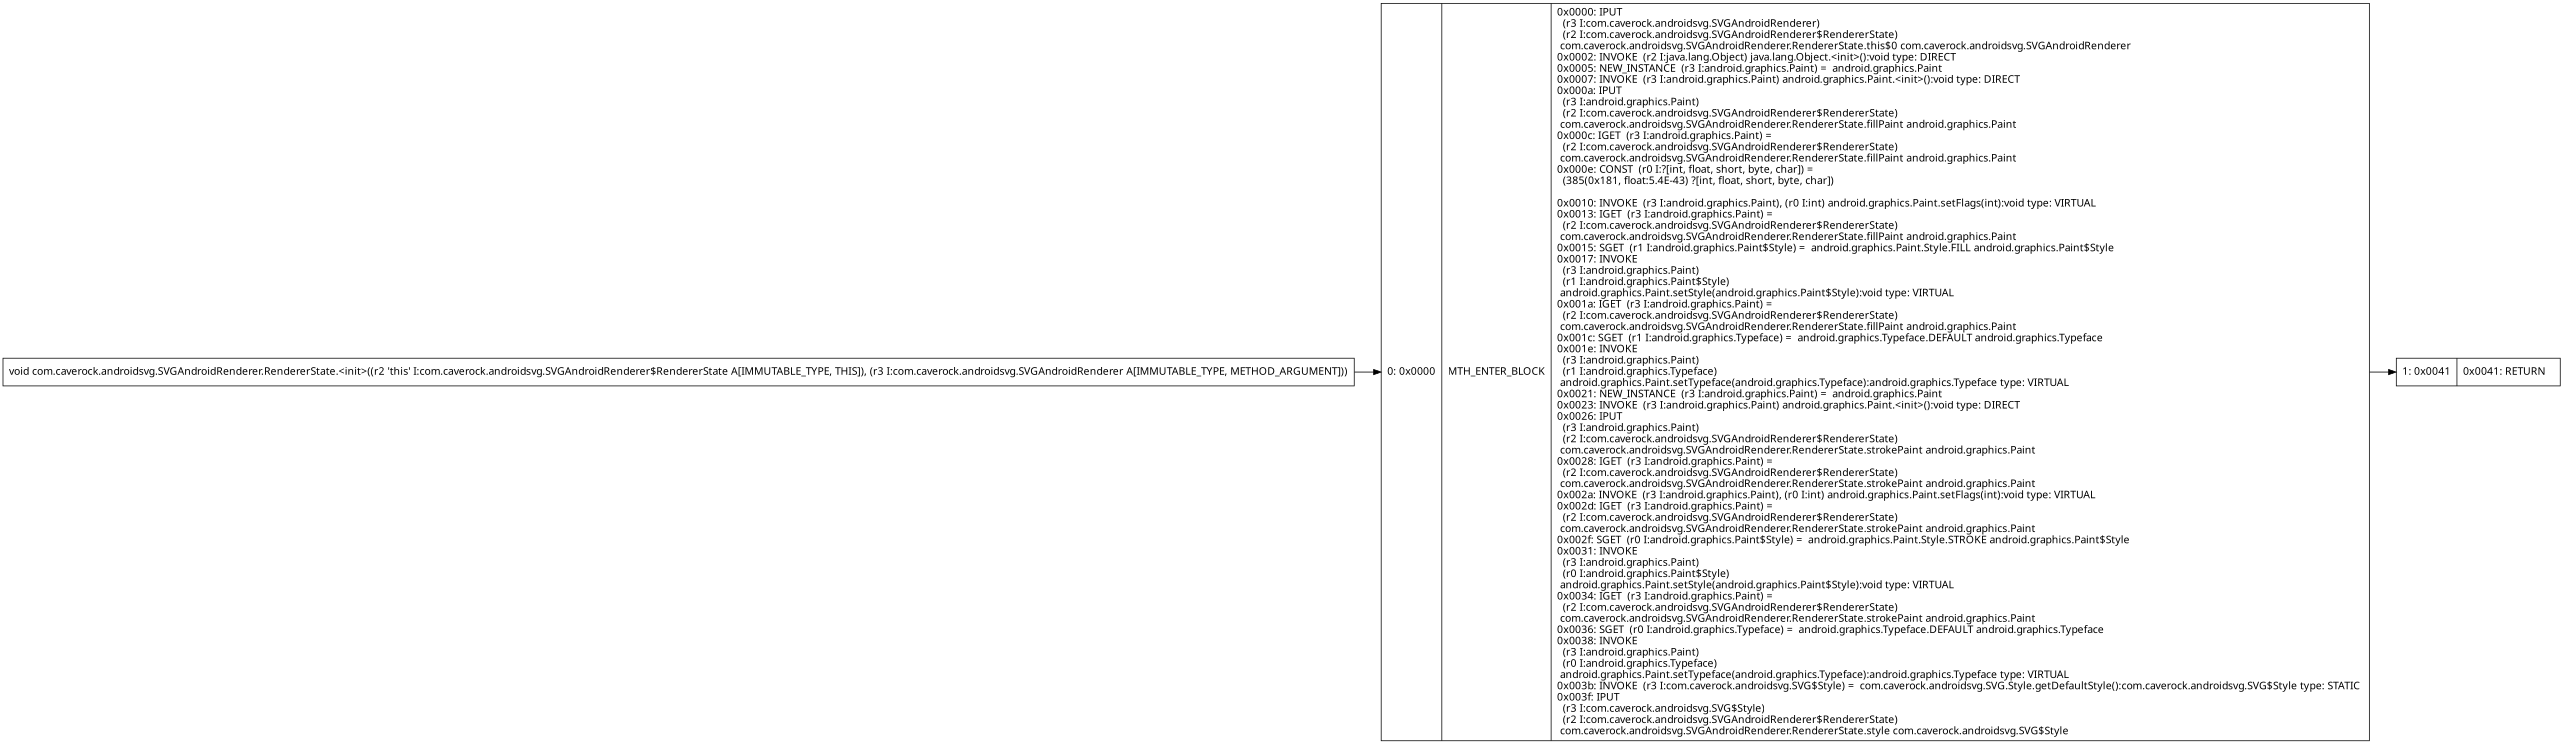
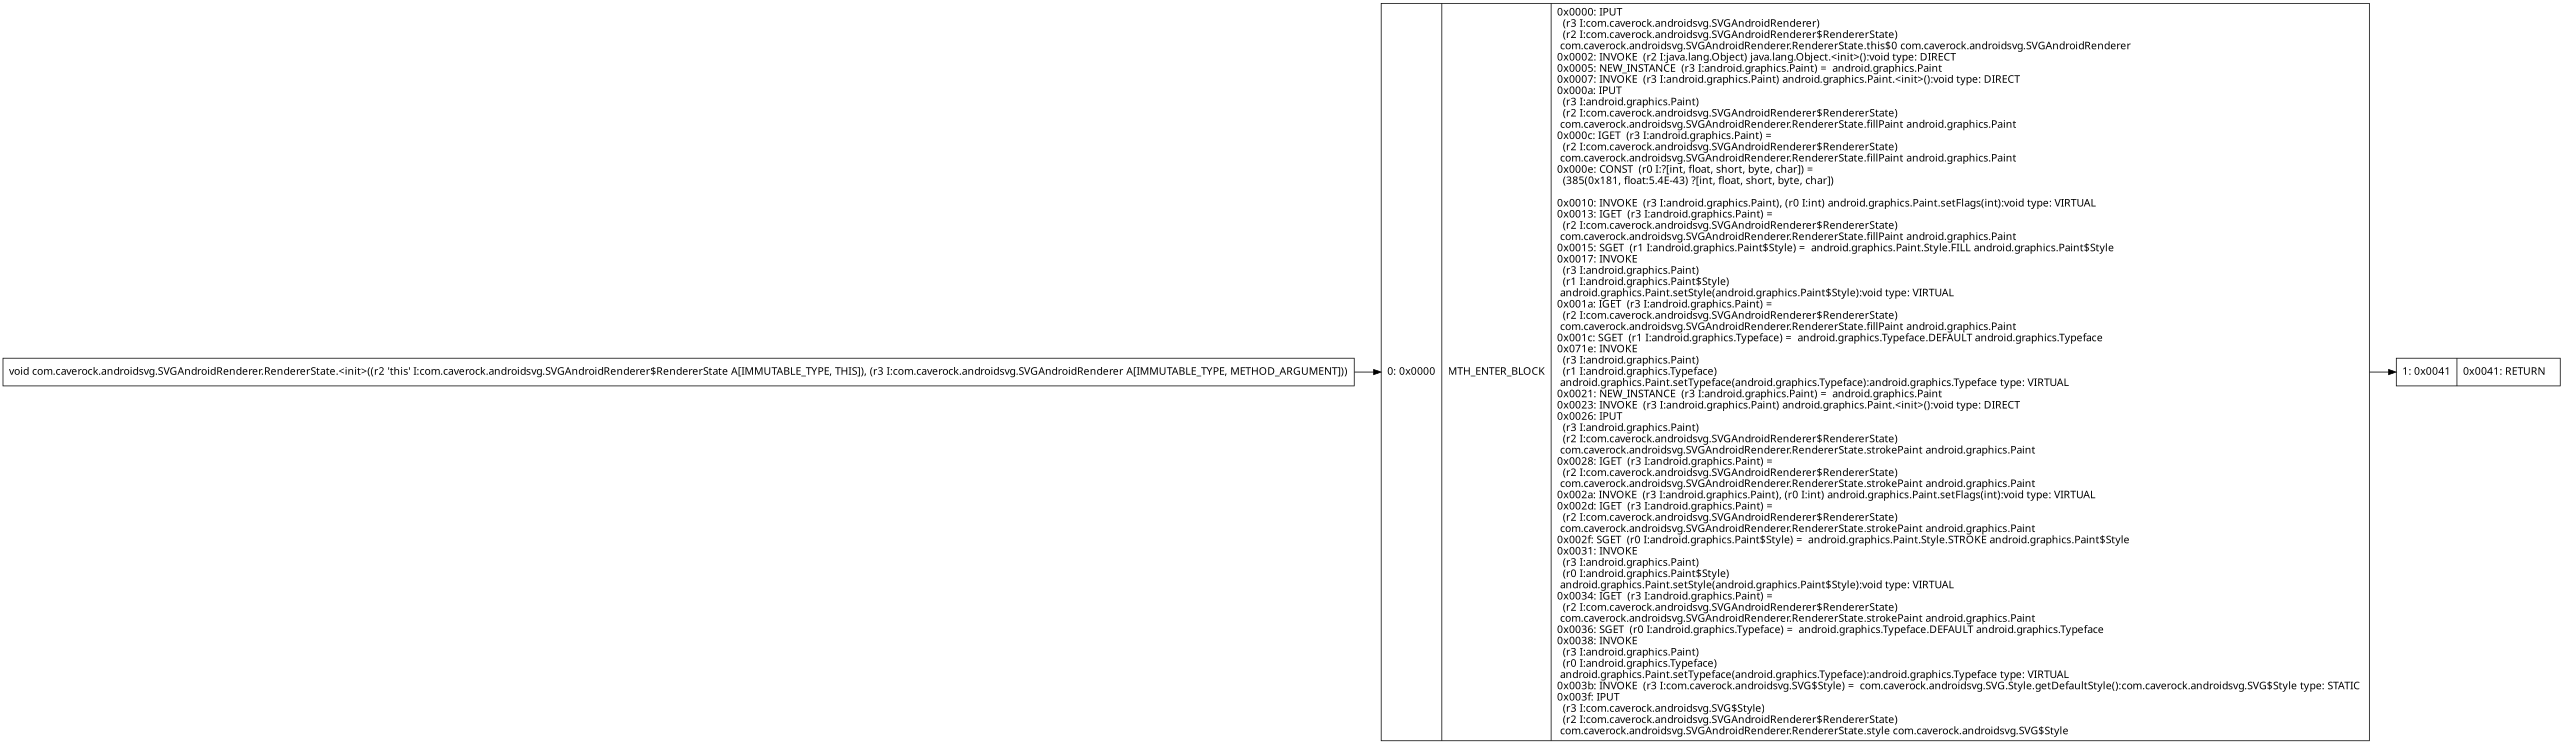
  digraph {
    rankdir=LR
    fontname="Noto Sans"
    node [shape=record fontname="Noto Sans"]
    edge [fontname="Noto Sans"]
-   n1 [label="{0\:\ 0x0000|MTH_ENTER_BLOCK\l|0x0000: IPUT  \l  (r3 I:com.caverock.androidsvg.SVGAndroidRenderer)\l  (r2 I:com.caverock.androidsvg.SVGAndroidRenderer$RendererState)\l com.caverock.androidsvg.SVGAndroidRenderer.RendererState.this$0 com.caverock.androidsvg.SVGAndroidRenderer \l0x0002: INVOKE  (r2 I:java.lang.Object) java.lang.Object.\<init\>():void type: DIRECT \l0x0005: NEW_INSTANCE  (r3 I:android.graphics.Paint) =  android.graphics.Paint \l0x0007: INVOKE  (r3 I:android.graphics.Paint) android.graphics.Paint.\<init\>():void type: DIRECT \l0x000a: IPUT  \l  (r3 I:android.graphics.Paint)\l  (r2 I:com.caverock.androidsvg.SVGAndroidRenderer$RendererState)\l com.caverock.androidsvg.SVGAndroidRenderer.RendererState.fillPaint android.graphics.Paint \l0x000c: IGET  (r3 I:android.graphics.Paint) = \l  (r2 I:com.caverock.androidsvg.SVGAndroidRenderer$RendererState)\l com.caverock.androidsvg.SVGAndroidRenderer.RendererState.fillPaint android.graphics.Paint \l0x000e: CONST  (r0 I:?[int, float, short, byte, char]) = \l  (385(0x181, float:5.4E\-43) ?[int, float, short, byte, char])\l \l0x0010: INVOKE  (r3 I:android.graphics.Paint), (r0 I:int) android.graphics.Paint.setFlags(int):void type: VIRTUAL \l0x0013: IGET  (r3 I:android.graphics.Paint) = \l  (r2 I:com.caverock.androidsvg.SVGAndroidRenderer$RendererState)\l com.caverock.androidsvg.SVGAndroidRenderer.RendererState.fillPaint android.graphics.Paint \l0x0015: SGET  (r1 I:android.graphics.Paint$Style) =  android.graphics.Paint.Style.FILL android.graphics.Paint$Style \l0x0017: INVOKE  \l  (r3 I:android.graphics.Paint)\l  (r1 I:android.graphics.Paint$Style)\l android.graphics.Paint.setStyle(android.graphics.Paint$Style):void type: VIRTUAL \l0x001a: IGET  (r3 I:android.graphics.Paint) = \l  (r2 I:com.caverock.androidsvg.SVGAndroidRenderer$RendererState)\l com.caverock.androidsvg.SVGAndroidRenderer.RendererState.fillPaint android.graphics.Paint \l0x001c: SGET  (r1 I:android.graphics.Typeface) =  android.graphics.Typeface.DEFAULT android.graphics.Typeface \l0x001e: INVOKE  \l  (r3 I:android.graphics.Paint)\l  (r1 I:android.graphics.Typeface)\l android.graphics.Paint.setTypeface(android.graphics.Typeface):android.graphics.Typeface type: VIRTUAL \l0x0021: NEW_INSTANCE  (r3 I:android.graphics.Paint) =  android.graphics.Paint \l0x0023: INVOKE  (r3 I:android.graphics.Paint) android.graphics.Paint.\<init\>():void type: DIRECT \l0x0026: IPUT  \l  (r3 I:android.graphics.Paint)\l  (r2 I:com.caverock.androidsvg.SVGAndroidRenderer$RendererState)\l com.caverock.androidsvg.SVGAndroidRenderer.RendererState.strokePaint android.graphics.Paint \l0x0028: IGET  (r3 I:android.graphics.Paint) = \l  (r2 I:com.caverock.androidsvg.SVGAndroidRenderer$RendererState)\l com.caverock.androidsvg.SVGAndroidRenderer.RendererState.strokePaint android.graphics.Paint \l0x002a: INVOKE  (r3 I:android.graphics.Paint), (r0 I:int) android.graphics.Paint.setFlags(int):void type: VIRTUAL \l0x002d: IGET  (r3 I:android.graphics.Paint) = \l  (r2 I:com.caverock.androidsvg.SVGAndroidRenderer$RendererState)\l com.caverock.androidsvg.SVGAndroidRenderer.RendererState.strokePaint android.graphics.Paint \l0x002f: SGET  (r0 I:android.graphics.Paint$Style) =  android.graphics.Paint.Style.STROKE android.graphics.Paint$Style \l0x0031: INVOKE  \l  (r3 I:android.graphics.Paint)\l  (r0 I:android.graphics.Paint$Style)\l android.graphics.Paint.setStyle(android.graphics.Paint$Style):void type: VIRTUAL \l0x0034: IGET  (r3 I:android.graphics.Paint) = \l  (r2 I:com.caverock.androidsvg.SVGAndroidRenderer$RendererState)\l com.caverock.androidsvg.SVGAndroidRenderer.RendererState.strokePaint android.graphics.Paint \l0x0036: SGET  (r0 I:android.graphics.Typeface) =  android.graphics.Typeface.DEFAULT android.graphics.Typeface \l0x0038: INVOKE  \l  (r3 I:android.graphics.Paint)\l  (r0 I:android.graphics.Typeface)\l android.graphics.Paint.setTypeface(android.graphics.Typeface):android.graphics.Typeface type: VIRTUAL \l0x003b: INVOKE  (r3 I:com.caverock.androidsvg.SVG$Style) =  com.caverock.androidsvg.SVG.Style.getDefaultStyle():com.caverock.androidsvg.SVG$Style type: STATIC \l0x003f: IPUT  \l  (r3 I:com.caverock.androidsvg.SVG$Style)\l  (r2 I:com.caverock.androidsvg.SVGAndroidRenderer$RendererState)\l com.caverock.androidsvg.SVGAndroidRenderer.RendererState.style com.caverock.androidsvg.SVG$Style \l}"]
+   n1 [label="{0\:\ 0x0000|MTH_ENTER_BLOCK\l|0x0000: IPUT  \l  (r3 I:com.caverock.androidsvg.SVGAndroidRenderer)\l  (r2 I:com.caverock.androidsvg.SVGAndroidRenderer$RendererState)\l com.caverock.androidsvg.SVGAndroidRenderer.RendererState.this$0 com.caverock.androidsvg.SVGAndroidRenderer \l0x0002: INVOKE  (r2 I:java.lang.Object) java.lang.Object.\<init\>():void type: DIRECT \l0x0005: NEW_INSTANCE  (r3 I:android.graphics.Paint) =  android.graphics.Paint \l0x0007: INVOKE  (r3 I:android.graphics.Paint) android.graphics.Paint.\<init\>():void type: DIRECT \l0x000a: IPUT  \l  (r3 I:android.graphics.Paint)\l  (r2 I:com.caverock.androidsvg.SVGAndroidRenderer$RendererState)\l com.caverock.androidsvg.SVGAndroidRenderer.RendererState.fillPaint android.graphics.Paint \l0x000c: IGET  (r3 I:android.graphics.Paint) = \l  (r2 I:com.caverock.androidsvg.SVGAndroidRenderer$RendererState)\l com.caverock.androidsvg.SVGAndroidRenderer.RendererState.fillPaint android.graphics.Paint \l0x000e: CONST  (r0 I:?[int, float, short, byte, char]) = \l  (385(0x181, float:5.4E\-43) ?[int, float, short, byte, char])\l \l0x0010: INVOKE  (r3 I:android.graphics.Paint), (r0 I:int) android.graphics.Paint.setFlags(int):void type: VIRTUAL \l0x0013: IGET  (r3 I:android.graphics.Paint) = \l  (r2 I:com.caverock.androidsvg.SVGAndroidRenderer$RendererState)\l com.caverock.androidsvg.SVGAndroidRenderer.RendererState.fillPaint android.graphics.Paint \l0x0015: SGET  (r1 I:android.graphics.Paint$Style) =  android.graphics.Paint.Style.FILL android.graphics.Paint$Style \l0x0017: INVOKE  \l  (r3 I:android.graphics.Paint)\l  (r1 I:android.graphics.Paint$Style)\l android.graphics.Paint.setStyle(android.graphics.Paint$Style):void type: VIRTUAL \l0x001a: IGET  (r3 I:android.graphics.Paint) = \l  (r2 I:com.caverock.androidsvg.SVGAndroidRenderer$RendererState)\l com.caverock.androidsvg.SVGAndroidRenderer.RendererState.fillPaint android.graphics.Paint \l0x001c: SGET  (r1 I:android.graphics.Typeface) =  android.graphics.Typeface.DEFAULT android.graphics.Typeface \l0x071e: INVOKE  \l  (r3 I:android.graphics.Paint)\l  (r1 I:android.graphics.Typeface)\l android.graphics.Paint.setTypeface(android.graphics.Typeface):android.graphics.Typeface type: VIRTUAL \l0x0021: NEW_INSTANCE  (r3 I:android.graphics.Paint) =  android.graphics.Paint \l0x0023: INVOKE  (r3 I:android.graphics.Paint) android.graphics.Paint.\<init\>():void type: DIRECT \l0x0026: IPUT  \l  (r3 I:android.graphics.Paint)\l  (r2 I:com.caverock.androidsvg.SVGAndroidRenderer$RendererState)\l com.caverock.androidsvg.SVGAndroidRenderer.RendererState.strokePaint android.graphics.Paint \l0x0028: IGET  (r3 I:android.graphics.Paint) = \l  (r2 I:com.caverock.androidsvg.SVGAndroidRenderer$RendererState)\l com.caverock.androidsvg.SVGAndroidRenderer.RendererState.strokePaint android.graphics.Paint \l0x002a: INVOKE  (r3 I:android.graphics.Paint), (r0 I:int) android.graphics.Paint.setFlags(int):void type: VIRTUAL \l0x002d: IGET  (r3 I:android.graphics.Paint) = \l  (r2 I:com.caverock.androidsvg.SVGAndroidRenderer$RendererState)\l com.caverock.androidsvg.SVGAndroidRenderer.RendererState.strokePaint android.graphics.Paint \l0x002f: SGET  (r0 I:android.graphics.Paint$Style) =  android.graphics.Paint.Style.STROKE android.graphics.Paint$Style \l0x0031: INVOKE  \l  (r3 I:android.graphics.Paint)\l  (r0 I:android.graphics.Paint$Style)\l android.graphics.Paint.setStyle(android.graphics.Paint$Style):void type: VIRTUAL \l0x0034: IGET  (r3 I:android.graphics.Paint) = \l  (r2 I:com.caverock.androidsvg.SVGAndroidRenderer$RendererState)\l com.caverock.androidsvg.SVGAndroidRenderer.RendererState.strokePaint android.graphics.Paint \l0x0036: SGET  (r0 I:android.graphics.Typeface) =  android.graphics.Typeface.DEFAULT android.graphics.Typeface \l0x0038: INVOKE  \l  (r3 I:android.graphics.Paint)\l  (r0 I:android.graphics.Typeface)\l android.graphics.Paint.setTypeface(android.graphics.Typeface):android.graphics.Typeface type: VIRTUAL \l0x003b: INVOKE  (r3 I:com.caverock.androidsvg.SVG$Style) =  com.caverock.androidsvg.SVG.Style.getDefaultStyle():com.caverock.androidsvg.SVG$Style type: STATIC \l0x003f: IPUT  \l  (r3 I:com.caverock.androidsvg.SVG$Style)\l  (r2 I:com.caverock.androidsvg.SVGAndroidRenderer$RendererState)\l com.caverock.androidsvg.SVGAndroidRenderer.RendererState.style com.caverock.androidsvg.SVG$Style \l}"]
    n2 [label="{1\:\ 0x0041|0x0041: RETURN   \l}"]
    n3 [label="{void com.caverock.androidsvg.SVGAndroidRenderer.RendererState.\<init\>((r2 'this' I:com.caverock.androidsvg.SVGAndroidRenderer$RendererState A[IMMUTABLE_TYPE, THIS]), (r3 I:com.caverock.androidsvg.SVGAndroidRenderer A[IMMUTABLE_TYPE, METHOD_ARGUMENT])) }"]
    n1 -> n2
    n3 -> n1
  }
